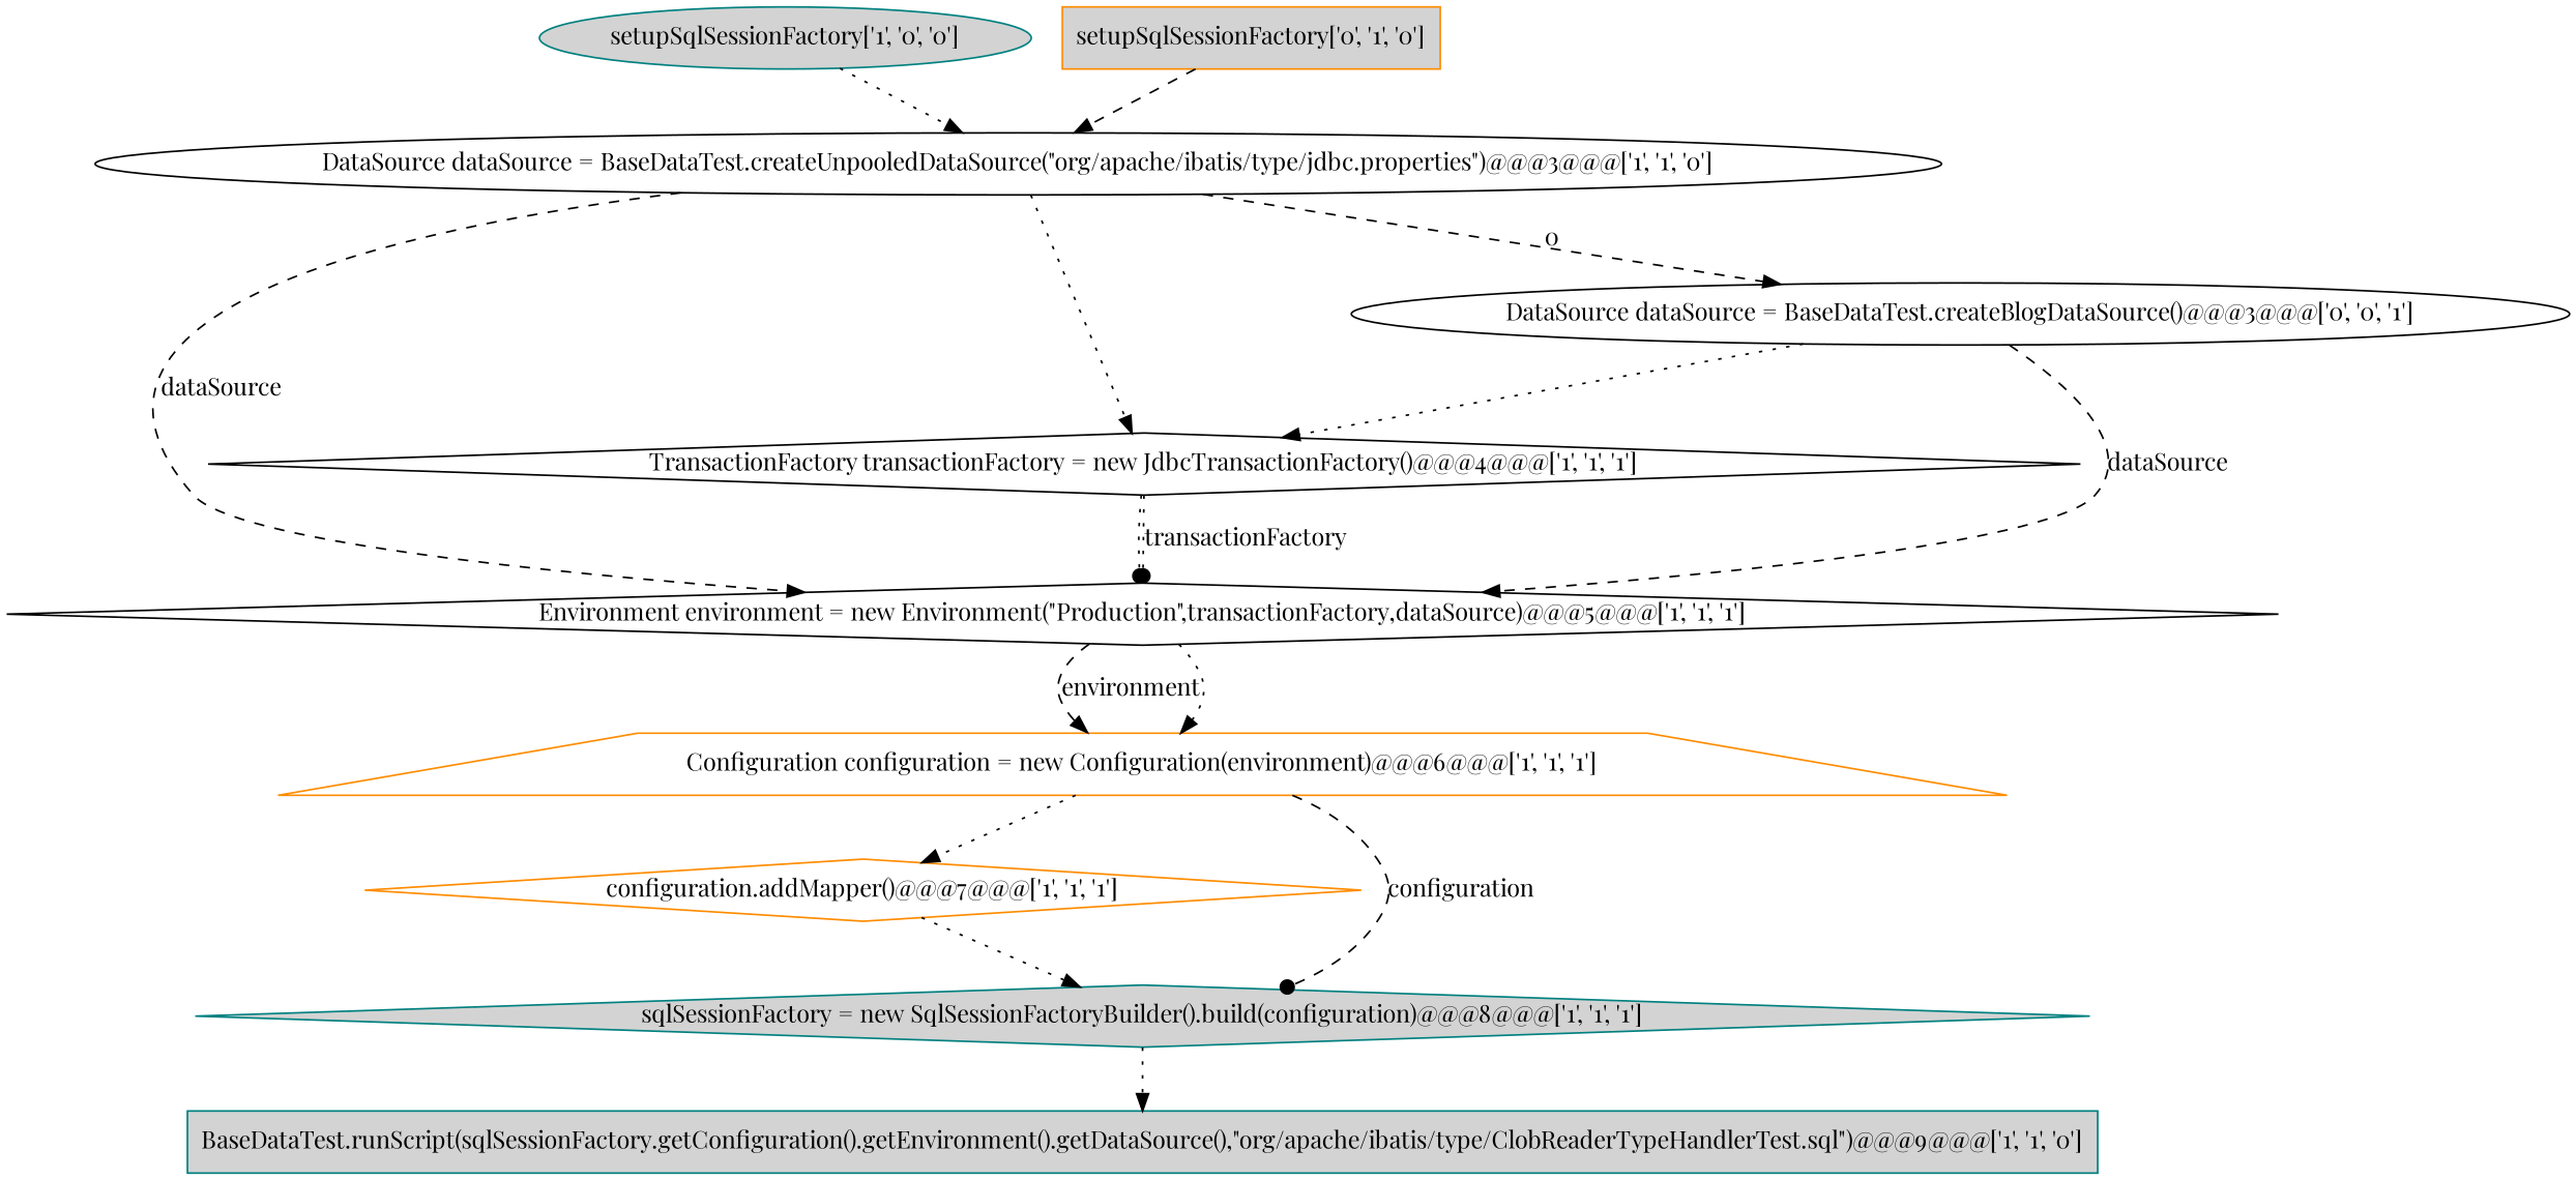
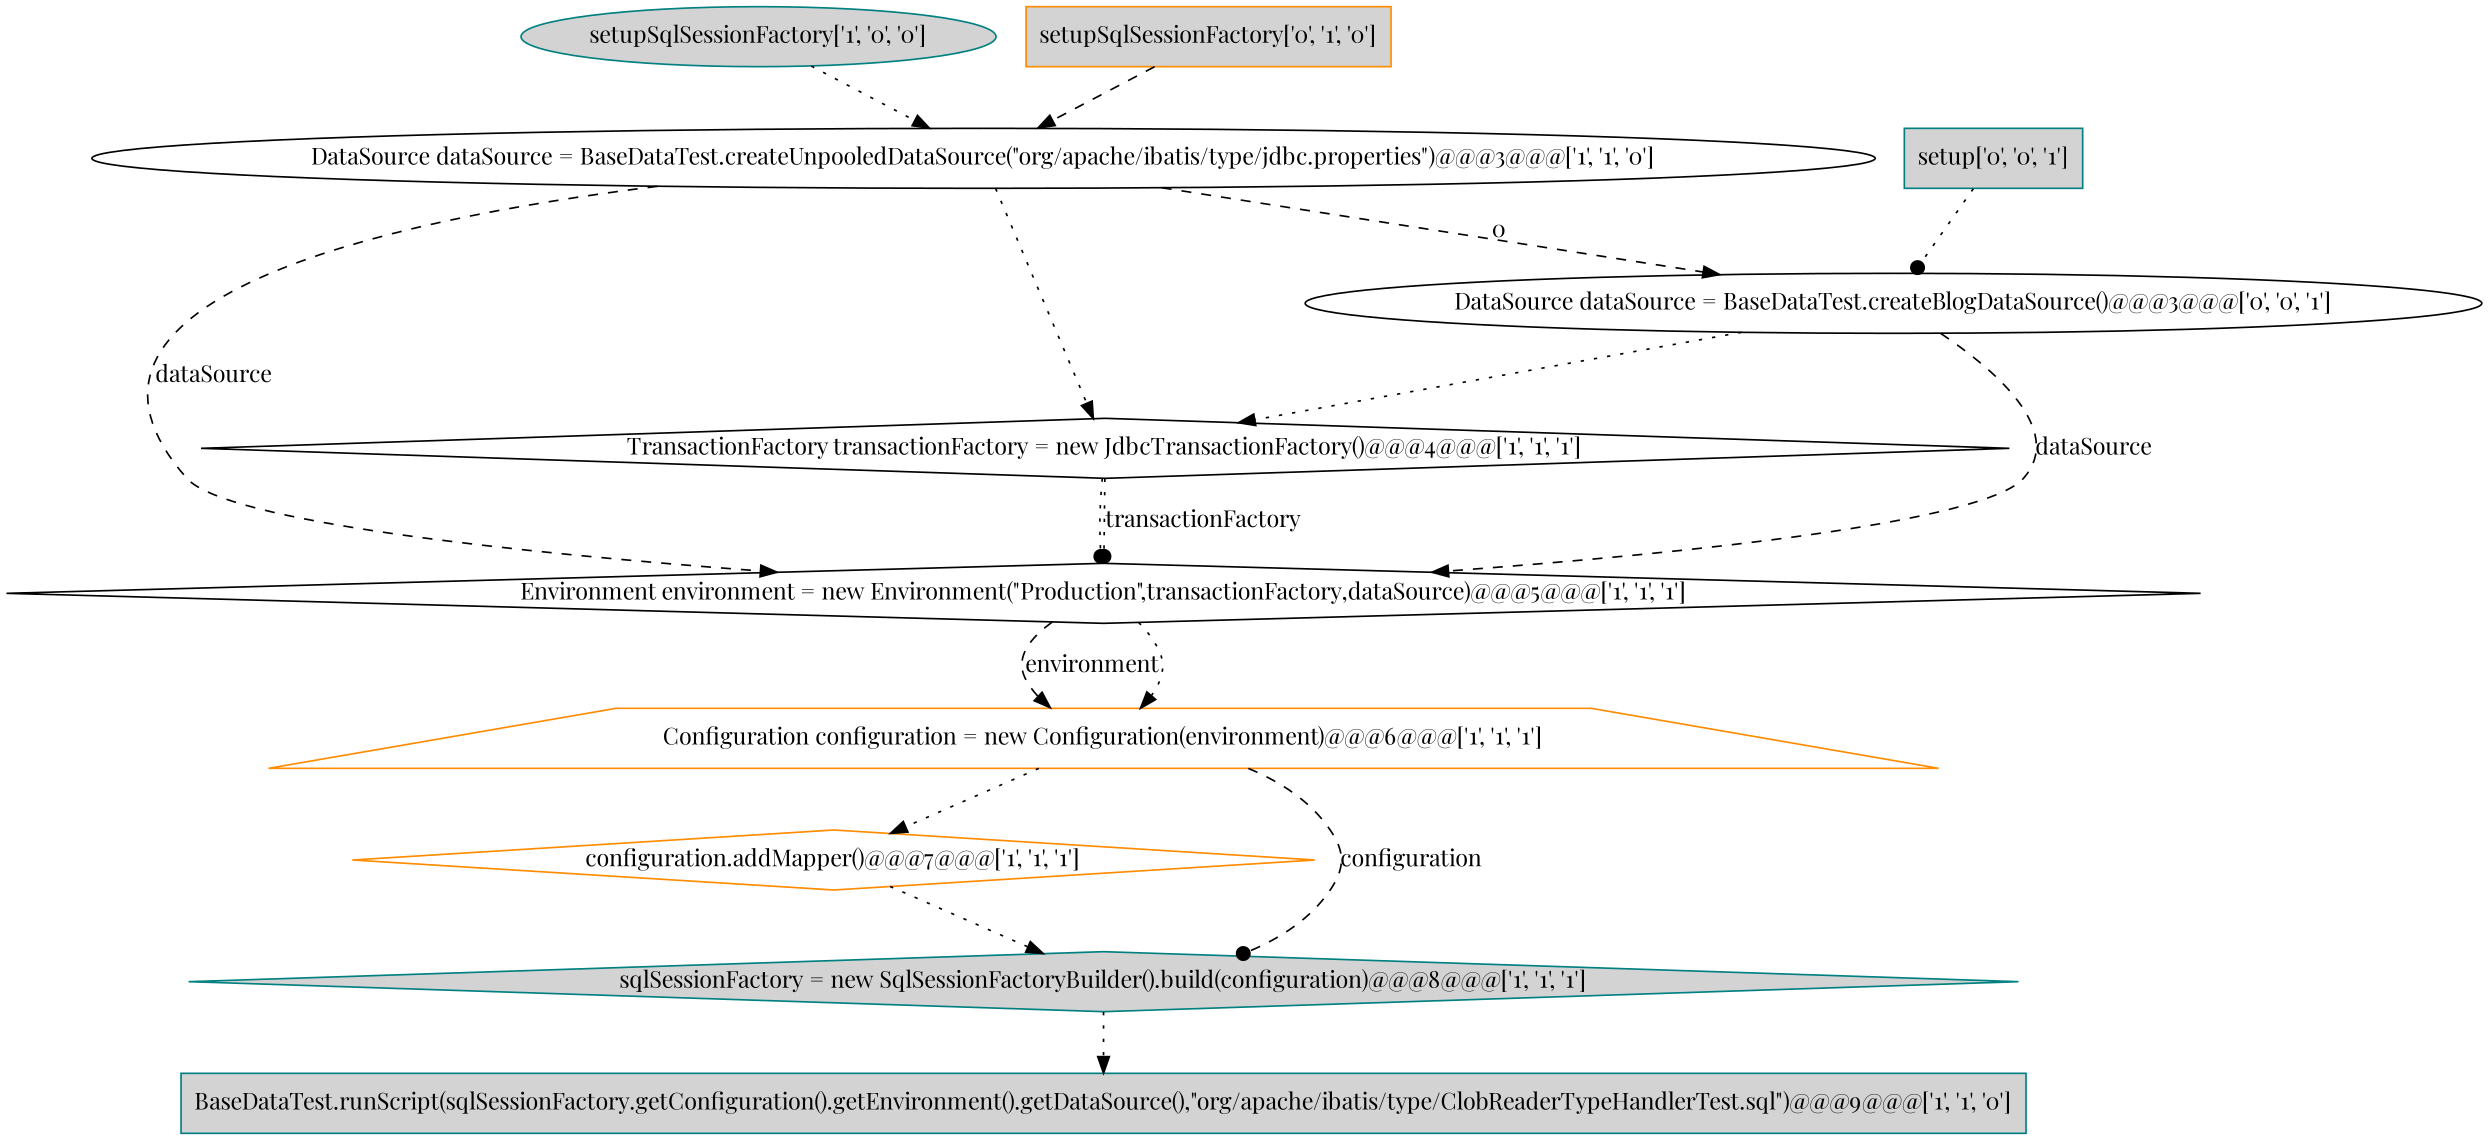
  digraph {
    fontname="Playfair Display"
    node [color=teal fillcolor=white fontname="Playfair Display" shape=diamond style=filled]
    edge [arrowhead=normal fontname="Playfair Display" style=dotted]
    n1 [color=darkorange label="configuration.addMapper()@@@7@@@['1', '1', '1']"]
    n2 [fillcolor=lightgray label="sqlSessionFactory = new SqlSessionFactoryBuilder().build(configuration)@@@8@@@['1', '1', '1']"]
    n3 [fillcolor=lightgray label="BaseDataTest.runScript(sqlSessionFactory.getConfiguration().getEnvironment().getDataSource(),\"org/apache/ibatis/type/ClobReaderTypeHandlerTest.sql\")@@@9@@@['1', '1', '0']" shape=box]
    n4 [color=black label="DataSource dataSource = BaseDataTest.createUnpooledDataSource(\"org/apache/ibatis/type/jdbc.properties\")@@@3@@@['1', '1', '0']" shape=ellipse]
    n5 [color=black label="Environment environment = new Environment(\"Production\",transactionFactory,dataSource)@@@5@@@['1', '1', '1']"]
    n6 [color=black label="TransactionFactory transactionFactory = new JdbcTransactionFactory()@@@4@@@['1', '1', '1']"]
    n7 [color=black label="DataSource dataSource = BaseDataTest.createBlogDataSource()@@@3@@@['0', '0', '1']" shape=ellipse]
    n8 [color=darkorange label="Configuration configuration = new Configuration(environment)@@@6@@@['1', '1', '1']" shape=trapezium]
    n9 [fillcolor=lightgray label="setupSqlSessionFactory['1', '0', '0']" shape=ellipse]
+   n10 [fillcolor=lightgray label="setup['0', '0', '1']" shape=box]
    n11 [color=darkorange fillcolor=lightgray label="setupSqlSessionFactory['0', '1', '0']" shape=box]
    n1 -> n2
    n2 -> n3
    n4 -> n5 [label=dataSource style=dashed]
    n4 -> n6
    n4 -> n7 [label=0 style=dashed]
    n5 -> n8 [label=environment style=dashed]
    n5 -> n8
    n6 -> n5 [arrowhead=dot]
    n6 -> n5 [arrowhead=dot label=transactionFactory]
    n7 -> n5 [label=dataSource style=dashed]
    n7 -> n6
    n8 -> n1
    n8 -> n2 [arrowhead=dot label=configuration style=dashed]
    n9 -> n4
+   n10 -> n7 [arrowhead=dot]
    n11 -> n4 [style=dashed]
  }
